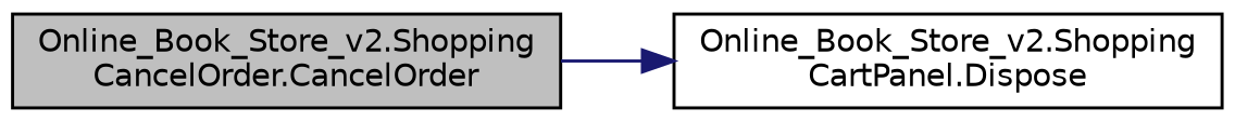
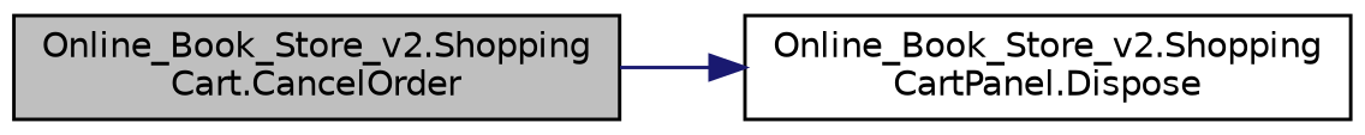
  digraph {
    rankdir=LR
    node [color=black fontname=Helvetica fontsize=10 shape=record style=filled]
-   n1 [fillcolor=grey75 fontcolor=black height=0.2 label="Online_Book_Store_v2.Shopping\lCancelOrder.CancelOrder" width=0.4]
+   n1 [fillcolor=grey75 fontcolor=black height=0.2 label="Online_Book_Store_v2.Shopping\lCart.CancelOrder" width=0.4]
    n2 [fillcolor=white height=0.2 label="Online_Book_Store_v2.Shopping\lCartPanel.Dispose" width=0.4]
    n1 -> n2 [color=midnightblue fontname=Helvetica fontsize=10 labelfontname=Helvetica labelfontsize=10 style=solid]
  }
